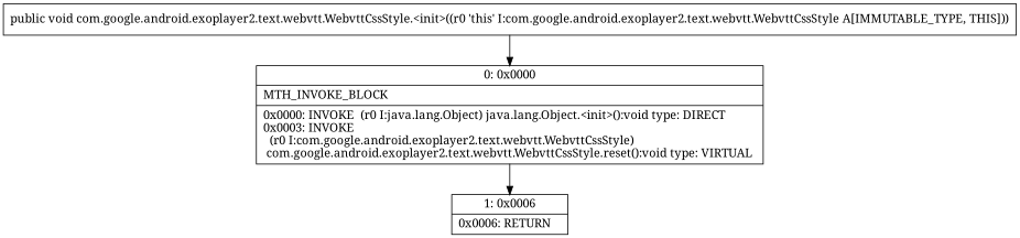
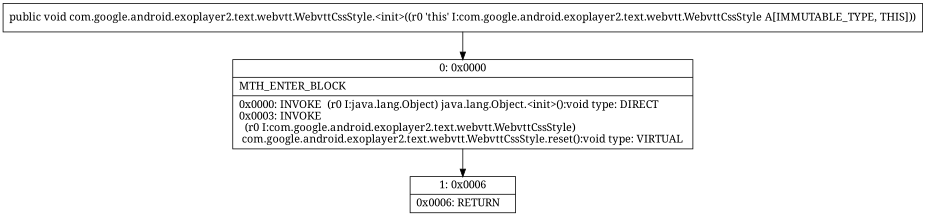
  digraph {
    fontname="Noto Serif"
    node [shape=record fontname="Noto Serif"]
    edge [fontname="Noto Serif"]
-   n1 [label="{0\:\ 0x0000|MTH_INVOKE_BLOCK\l|0x0000: INVOKE  (r0 I:java.lang.Object) java.lang.Object.\<init\>():void type: DIRECT \l0x0003: INVOKE  \l  (r0 I:com.google.android.exoplayer2.text.webvtt.WebvttCssStyle)\l com.google.android.exoplayer2.text.webvtt.WebvttCssStyle.reset():void type: VIRTUAL \l}"]
+   n1 [label="{0\:\ 0x0000|MTH_ENTER_BLOCK\l|0x0000: INVOKE  (r0 I:java.lang.Object) java.lang.Object.\<init\>():void type: DIRECT \l0x0003: INVOKE  \l  (r0 I:com.google.android.exoplayer2.text.webvtt.WebvttCssStyle)\l com.google.android.exoplayer2.text.webvtt.WebvttCssStyle.reset():void type: VIRTUAL \l}"]
    n2 [label="{1\:\ 0x0006|0x0006: RETURN   \l}"]
    n3 [label="{public void com.google.android.exoplayer2.text.webvtt.WebvttCssStyle.\<init\>((r0 'this' I:com.google.android.exoplayer2.text.webvtt.WebvttCssStyle A[IMMUTABLE_TYPE, THIS])) }"]
    n1 -> n2
    n3 -> n1
  }
